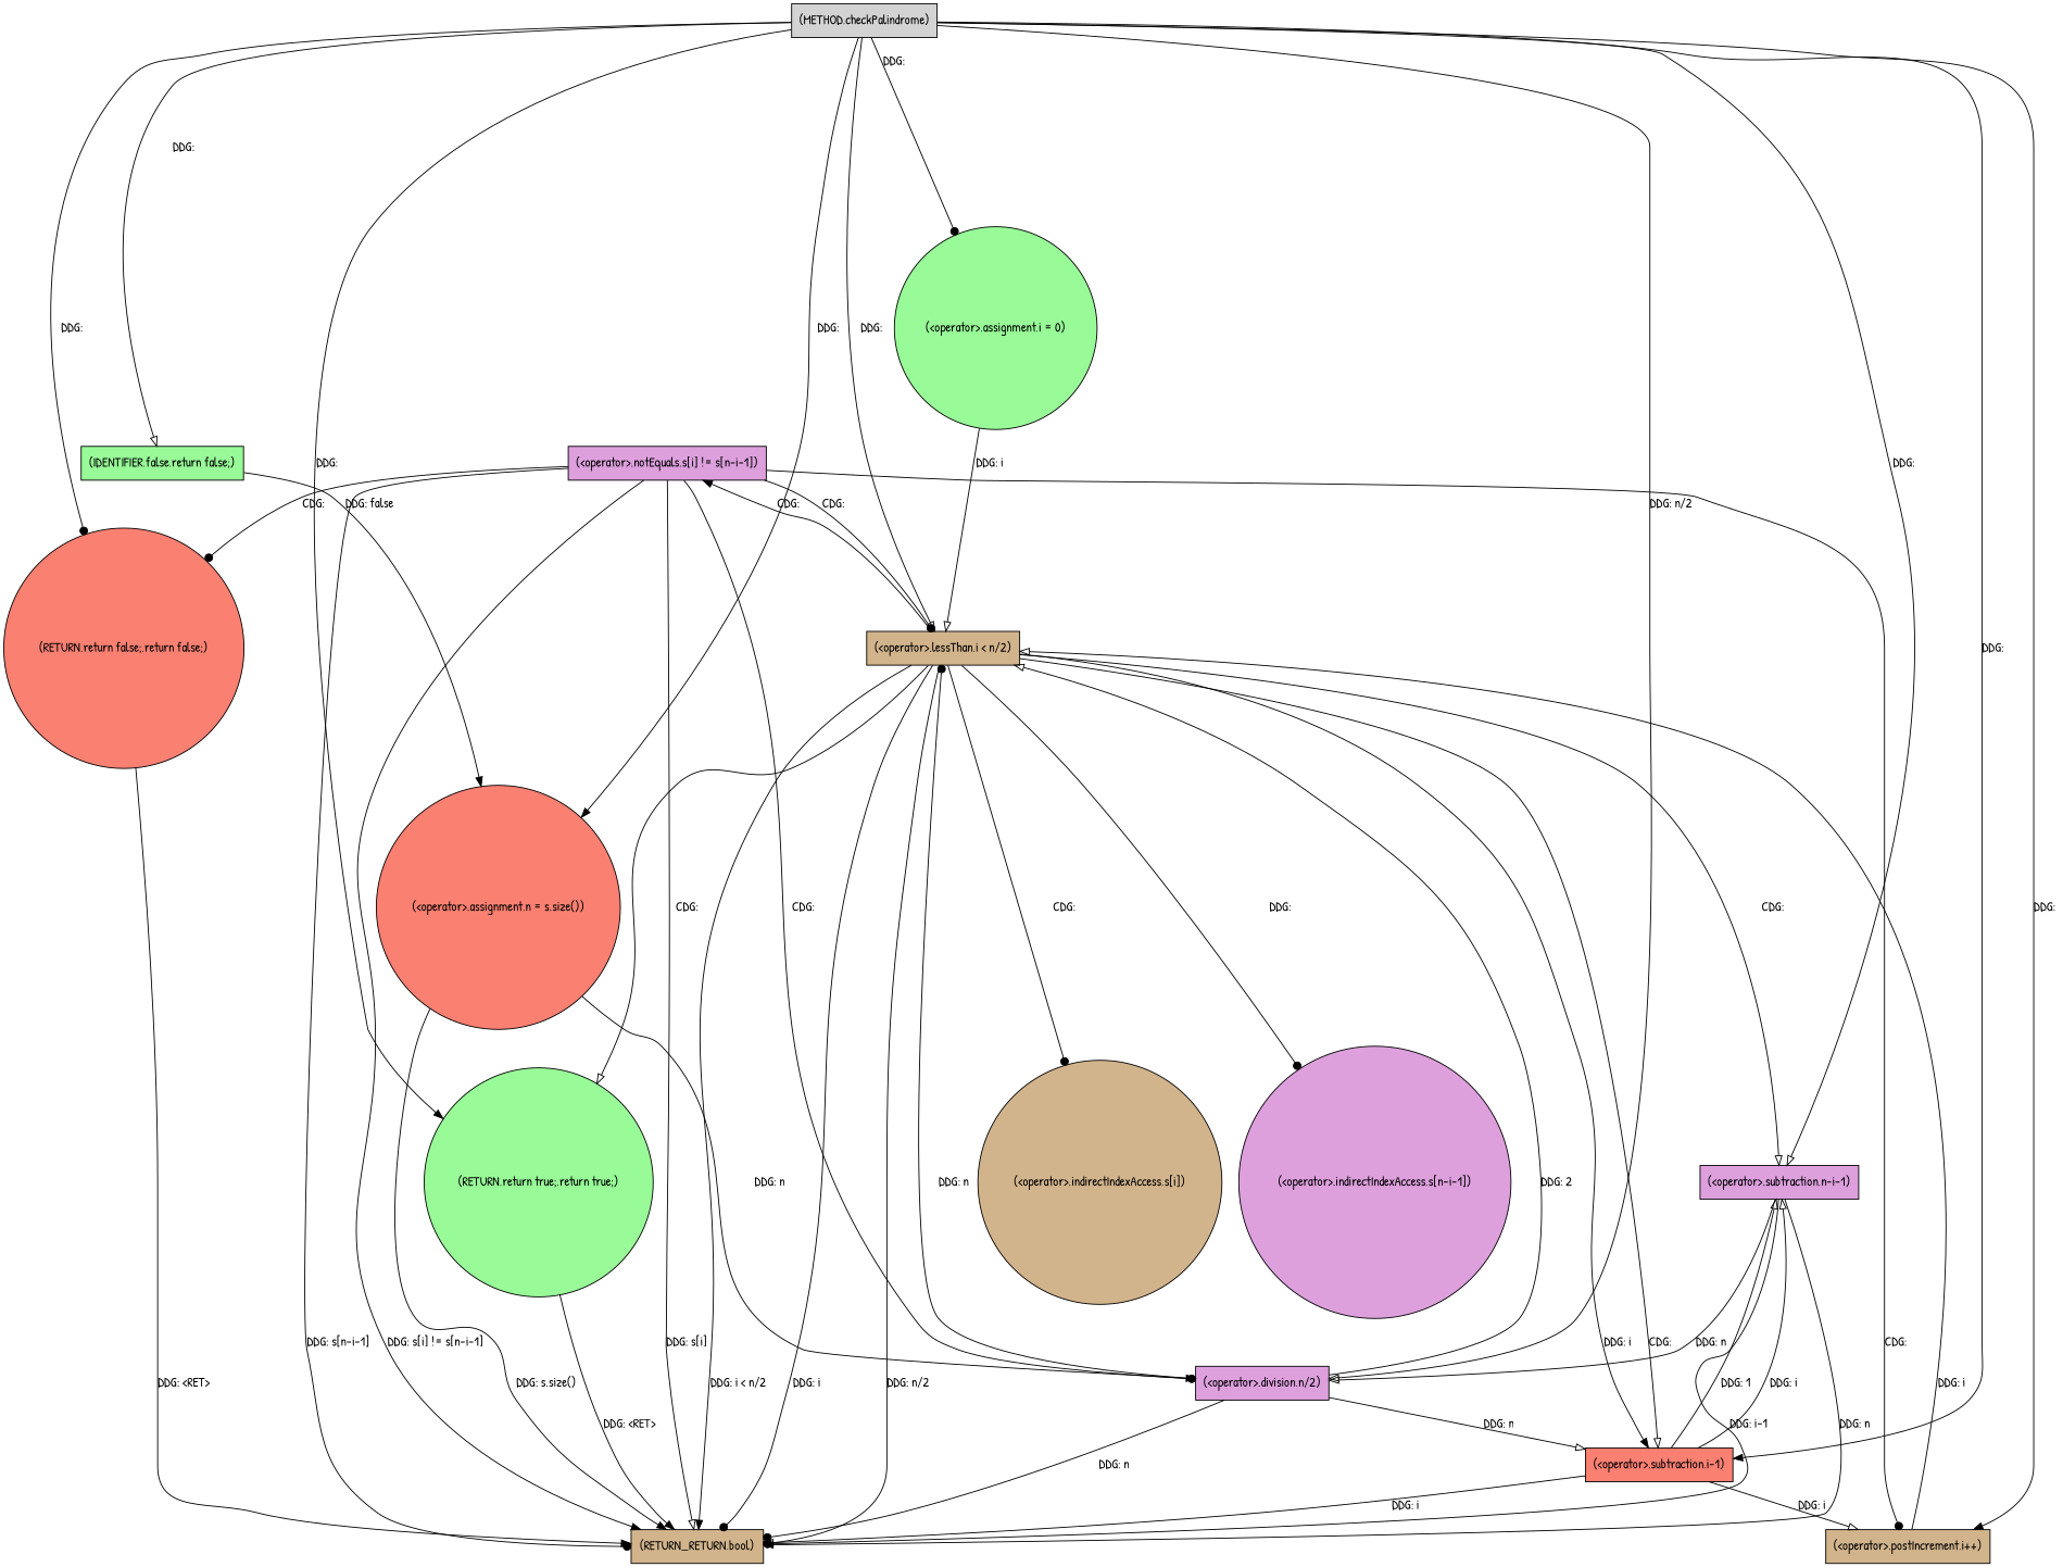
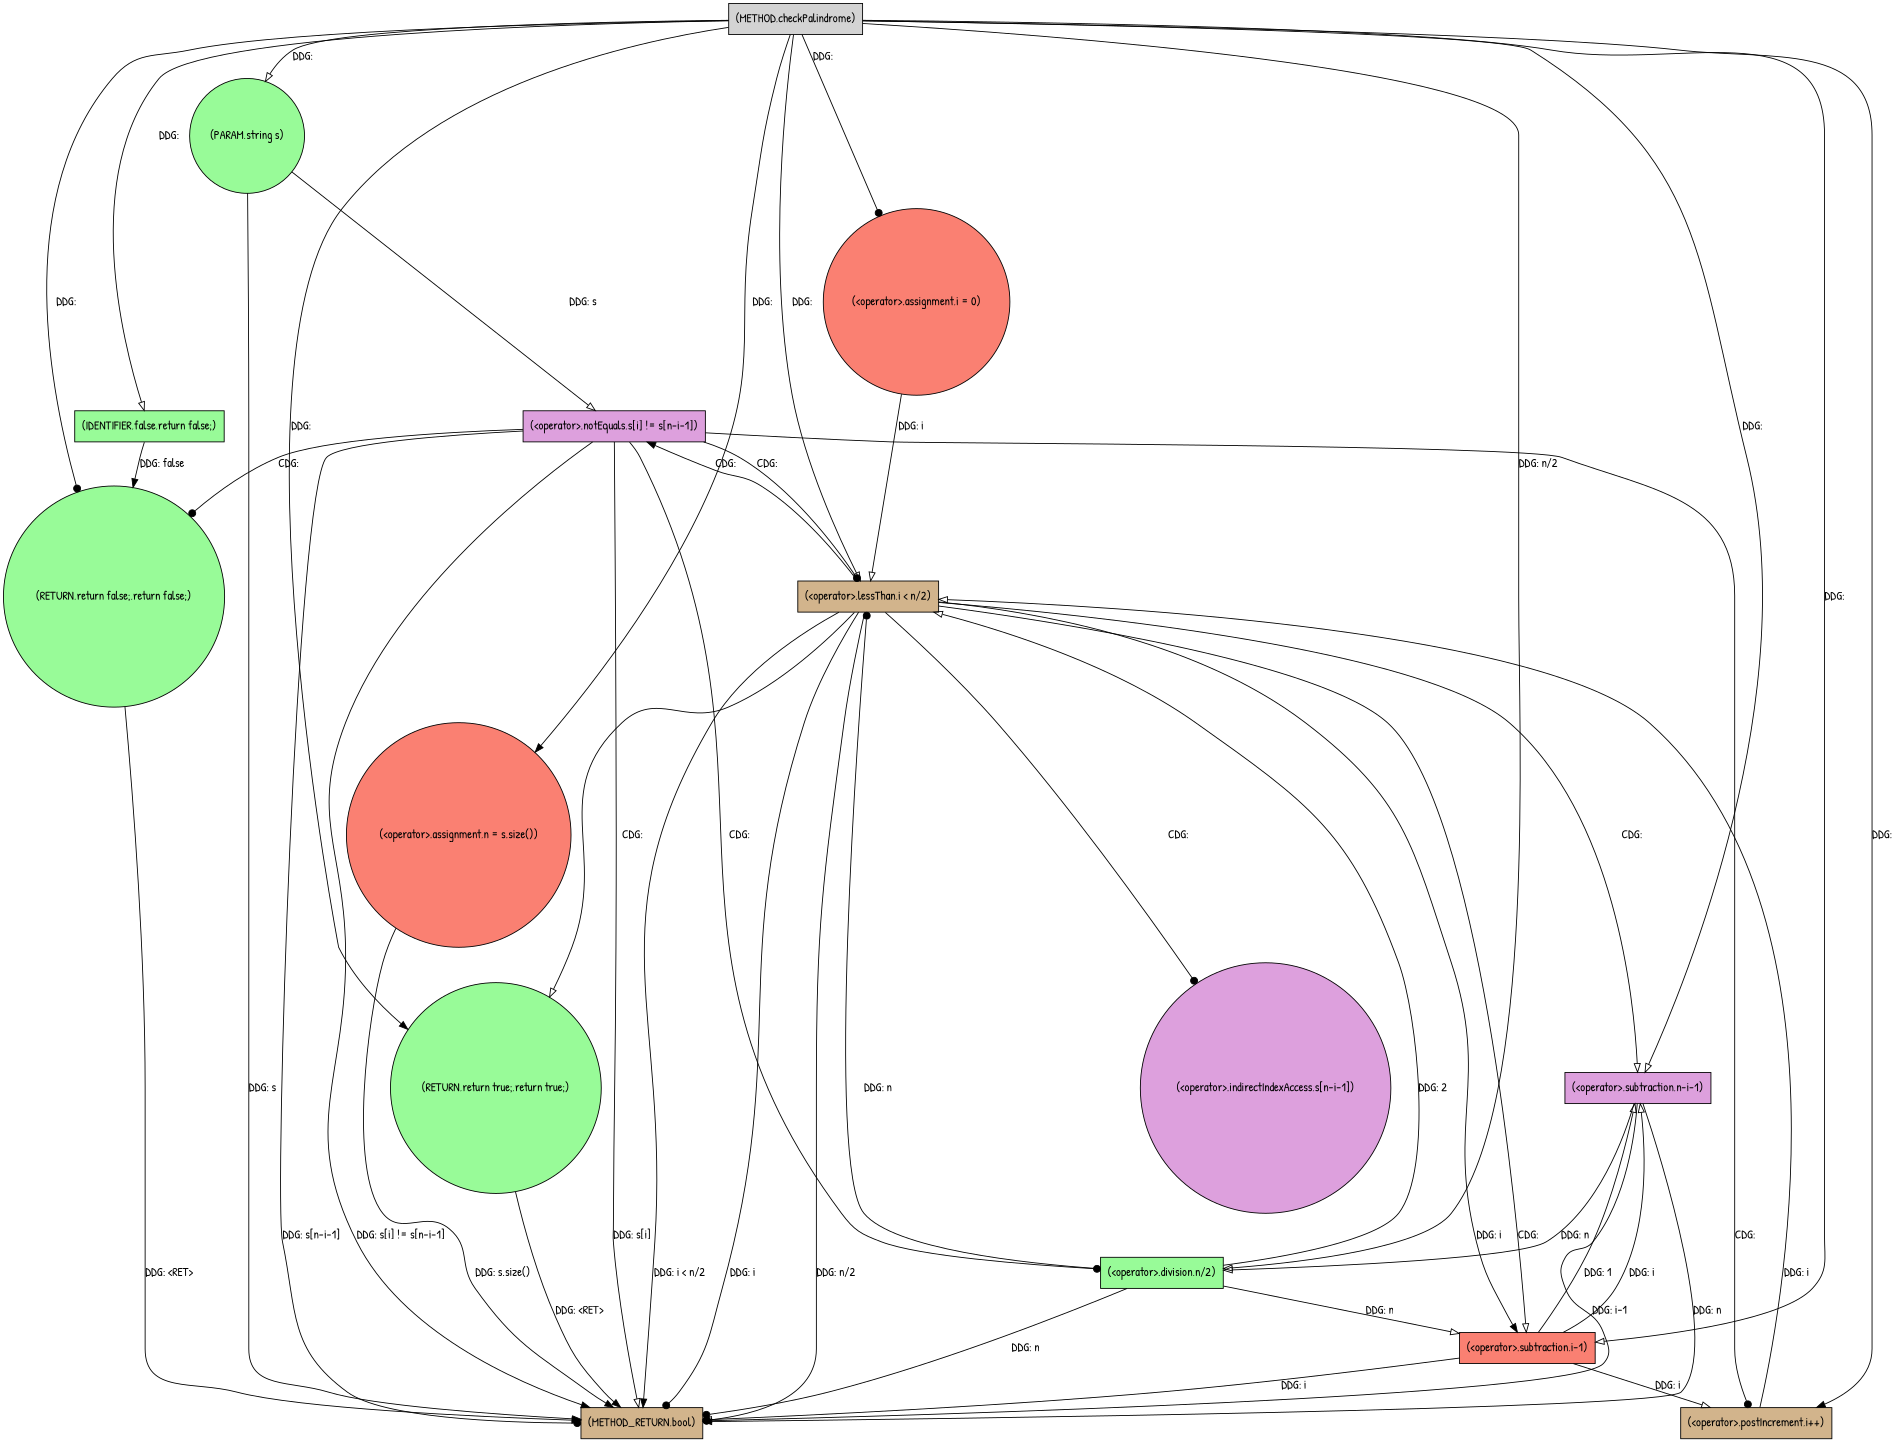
  digraph {
    fontname="Patrick Hand"
    node [fillcolor=palegreen fontname="Patrick Hand" shape=box style=filled]
    edge [arrowhead=onormal fontname="Patrick Hand"]
    n1 [fillcolor=lightgrey label="(METHOD,checkPalindrome)"]
+   n2 [label="(PARAM,string s)" shape=circle]
    n3 [fillcolor=salmon label="(<operator>.assignment,n = s.size())" shape=circle]
    n4 [label="(RETURN,return true;,return true;)" shape=circle]
-   n5 [label="(<operator>.assignment,i = 0)" shape=circle]
+   n5 [fillcolor=salmon label="(<operator>.assignment,i = 0)" shape=circle]
    n6 [fillcolor=tan label="(<operator>.lessThan,i < n/2)"]
    n7 [fillcolor=tan label="(<operator>.postIncrement,i++)"]
-   n8 [fillcolor=plum label="(<operator>.division,n/2)"]
-   n9 [fillcolor=salmon label="(RETURN,return false;,return false;)" shape=circle]
+   n8 [label="(<operator>.division,n/2)"]
+   n9 [label="(RETURN,return false;,return false;)" shape=circle]
    n10 [label="(IDENTIFIER,false,return false;)"]
    n11 [fillcolor=plum label="(<operator>.subtraction,n-i-1)"]
    n12 [fillcolor=salmon label="(<operator>.subtraction,i-1)"]
-   n13 [fillcolor=tan label="(RETURN_RETURN,bool)"]
+   n13 [fillcolor=tan label="(METHOD_RETURN,bool)"]
    n14 [fillcolor=plum label="(<operator>.notEquals,s[i] != s[n-i-1])"]
-   n15 [fillcolor=tan label="(<operator>.indirectIndexAccess,s[i])" shape=circle]
    n16 [fillcolor=plum label="(<operator>.indirectIndexAccess,s[n-i-1])" shape=circle]
+   n1 -> n2 [label="DDG: "]
    n1 -> n3 [arrowhead=normal label="DDG: "]
    n1 -> n4 [arrowhead=normal label="DDG: "]
    n1 -> n5 [arrowhead=dot label="DDG: "]
    n1 -> n6 [label="DDG: "]
    n1 -> n7 [arrowhead=normal label="DDG: "]
    n1 -> n8 [label="DDG: n/2"]
    n1 -> n9 [arrowhead=dot label="DDG: "]
    n1 -> n10 [label="DDG: "]
    n1 -> n11 [label="DDG: "]
-   n1 -> n12 [arrowhead=normal label="DDG: "]
-   n3 -> n8 [arrowhead=normal label="DDG: n"]
+   n1 -> n12 [label="DDG: "]
+   n2 -> n13 [arrowhead=normal label="DDG: s"]
+   n2 -> n14 [label="DDG: s"]
    n3 -> n13 [arrowhead=normal label="DDG: s.size()"]
    n4 -> n13 [arrowhead=normal label="DDG: <RET>"]
    n5 -> n6 [label="DDG: i"]
    n6 -> n4 [label="CDG: "]
    n6 -> n11 [label="CDG: "]
    n6 -> n12 [arrowhead=normal label="DDG: i"]
    n6 -> n12 [label="CDG: "]
    n6 -> n13 [arrowhead=dot label="DDG: i"]
    n6 -> n13 [arrowhead=dot label="DDG: n/2"]
    n6 -> n13 [arrowhead=normal label="DDG: i < n/2"]
    n6 -> n14 [arrowhead=normal label="CDG: "]
-   n6 -> n15 [arrowhead=dot label="CDG: "]
-   n6 -> n16 [arrowhead=dot label="DDG: "]
+   n6 -> n16 [arrowhead=dot label="CDG: "]
    n7 -> n6 [label="DDG: i"]
    n8 -> n6 [arrowhead=dot label="DDG: n"]
    n8 -> n6 [label="DDG: 2"]
    n8 -> n12 [label="DDG: n"]
    n8 -> n13 [arrowhead=dot label="DDG: n"]
    n9 -> n13 [arrowhead=normal label="DDG: <RET>"]
-   n10 -> n3 [arrowhead=normal label="DDG: false"]
+   n10 -> n9 [arrowhead=normal label="DDG: false"]
    n11 -> n8 [label="DDG: n"]
    n11 -> n13 [arrowhead=normal label="DDG: n"]
    n11 -> n13 [arrowhead=dot label="DDG: i-1"]
    n12 -> n7 [label="DDG: i"]
    n12 -> n11 [label="DDG: 1"]
    n12 -> n11 [label="DDG: i"]
    n12 -> n13 [label="DDG: i"]
    n14 -> n6 [arrowhead=dot label="CDG: "]
    n14 -> n7 [arrowhead=dot label="CDG: "]
    n14 -> n8 [arrowhead=dot label="CDG: "]
    n14 -> n9 [arrowhead=dot label="CDG: "]
    n14 -> n13 [label="DDG: s[i]"]
    n14 -> n13 [arrowhead=dot label="DDG: s[n-i-1]"]
    n14 -> n13 [arrowhead=normal label="DDG: s[i] != s[n-i-1]"]
  }
